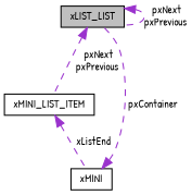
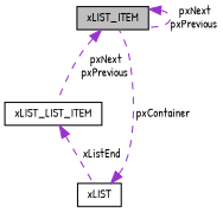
  digraph {
    fontname="Patrick Hand"
    node [color=black fillcolor=white fontname="Patrick Hand" fontsize=10 shape=record style=filled]
    edge [color=darkorchid3 dir=back fontname="Patrick Hand" fontsize=10 labelfontname=Helvetica labelfontsize=10 style=dashed]
-   n1 [fillcolor=grey75 fontcolor=black height=0.2 label=xLIST_LIST width=0.4]
-   n2 [height=0.2 label=xMINI_LIST_ITEM width=0.4]
-   n3 [height=0.2 label=xMINI width=0.4]
+   n1 [fillcolor=grey75 fontcolor=black height=0.2 label=xLIST_ITEM width=0.4]
+   n2 [height=0.2 label=xLIST_LIST_ITEM width=0.4]
+   n3 [height=0.2 label=xLIST width=0.4]
    n1 -> n1 [label=" pxNext\npxPrevious"]
    n1 -> n2 [label=" pxNext\npxPrevious"]
    n2 -> n3 [label=" xListEnd"]
    n3 -> n1 [label=" pxContainer"]
  }
